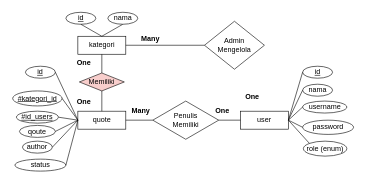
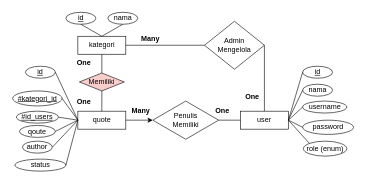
  <mxCell id="0" />
  <mxCell id="1" parent="0" />
  <mxCell id="2" value="quote" style="rounded=0;whiteSpace=wrap;html=1;" parent="1" vertex="1"><mxGeometry x="128.75" y="185" width="80" height="30" as="geometry" /></mxCell>
  <mxCell id="3" value="&lt;u&gt;id&lt;/u&gt;" style="ellipse;whiteSpace=wrap;html=1;" parent="1" vertex="1"><mxGeometry x="41.25" y="110" width="50" height="20" as="geometry" /></mxCell>
  <mxCell id="4" value="author" style="ellipse;whiteSpace=wrap;html=1;" parent="1" vertex="1"><mxGeometry x="36.25" y="235" width="50" height="20" as="geometry" /></mxCell>
  <mxCell id="5" value="qoute" style="ellipse;whiteSpace=wrap;html=1;" parent="1" vertex="1"><mxGeometry x="31.25" y="208.75" width="60" height="20" as="geometry" /></mxCell>
  <mxCell id="6" value="" style="endArrow=none;html=1;rounded=0;entryX=0;entryY=0.5;entryDx=0;entryDy=0;exitX=1;exitY=0.5;exitDx=0;exitDy=0;" parent="1" source="3" target="2" edge="1"><mxGeometry width="50" height="50" relative="1" as="geometry"><mxPoint x="23.75" y="270" as="sourcePoint" /><mxPoint x="73.75" y="220" as="targetPoint" /></mxGeometry></mxCell>
  <mxCell id="7" value="" style="endArrow=none;html=1;rounded=0;entryX=0;entryY=0.5;entryDx=0;entryDy=0;exitX=1;exitY=0.5;exitDx=0;exitDy=0;" parent="1" source="4" target="2" edge="1"><mxGeometry width="50" height="50" relative="1" as="geometry"><mxPoint x="23.75" y="270" as="sourcePoint" /><mxPoint x="73.75" y="220" as="targetPoint" /></mxGeometry></mxCell>
  <mxCell id="8" value="" style="endArrow=none;html=1;rounded=0;entryX=0;entryY=0.5;entryDx=0;entryDy=0;exitX=1;exitY=0.5;exitDx=0;exitDy=0;" parent="1" source="5" target="2" edge="1"><mxGeometry width="50" height="50" relative="1" as="geometry"><mxPoint x="23.75" y="270" as="sourcePoint" /><mxPoint x="73.75" y="220" as="targetPoint" /></mxGeometry></mxCell>
  <mxCell id="9" value="" style="endArrow=none;html=1;rounded=0;entryX=0;entryY=0.5;entryDx=0;entryDy=0;exitX=1;exitY=0.5;exitDx=0;exitDy=0;" parent="1" source="10" target="2" edge="1"><mxGeometry width="50" height="50" relative="1" as="geometry"><mxPoint x="3.75" y="280" as="sourcePoint" /><mxPoint x="213.75" y="220" as="targetPoint" /></mxGeometry></mxCell>
  <mxCell id="10" value="&lt;u&gt;#id_users&lt;/u&gt;" style="ellipse;whiteSpace=wrap;html=1;" parent="1" vertex="1"><mxGeometry x="26.25" y="185" width="70" height="20" as="geometry" /></mxCell>
  <mxCell id="11" value="&lt;div&gt;Penulis&lt;/div&gt;Memiliki" style="rhombus;whiteSpace=wrap;html=1;" parent="1" vertex="1"><mxGeometry x="253.75" y="168.13" width="110" height="63.75" as="geometry" /></mxCell>
  <mxCell id="12" value="user" style="rounded=0;whiteSpace=wrap;html=1;" parent="1" vertex="1"><mxGeometry x="400" y="185" width="80" height="30" as="geometry" /></mxCell>
  <mxCell id="13" value="&lt;u&gt;id&lt;/u&gt;" style="ellipse;whiteSpace=wrap;html=1;" parent="1" vertex="1"><mxGeometry x="503.75" y="110" width="50" height="20" as="geometry" /></mxCell>
  <mxCell id="14" value="nama" style="ellipse;whiteSpace=wrap;html=1;" parent="1" vertex="1"><mxGeometry x="503.75" y="140" width="50" height="20" as="geometry" /></mxCell>
  <mxCell id="15" value="username" style="ellipse;whiteSpace=wrap;html=1;" parent="1" vertex="1"><mxGeometry x="503.75" y="168.13" width="73.75" height="20" as="geometry" /></mxCell>
  <mxCell id="16" value="password" style="ellipse;whiteSpace=wrap;html=1;" parent="1" vertex="1"><mxGeometry x="503.75" y="200" width="85" height="23.75" as="geometry" /></mxCell>
  <mxCell id="17" value="" style="endArrow=none;html=1;rounded=0;exitX=0;exitY=0.5;exitDx=0;exitDy=0;entryX=1;entryY=0.5;entryDx=0;entryDy=0;" parent="1" source="13" target="12" edge="1"><mxGeometry width="50" height="50" relative="1" as="geometry"><mxPoint x="403.75" y="290" as="sourcePoint" /><mxPoint x="453.75" y="240" as="targetPoint" /></mxGeometry></mxCell>
  <mxCell id="18" value="" style="endArrow=none;html=1;rounded=0;entryX=0;entryY=0.5;entryDx=0;entryDy=0;exitX=1;exitY=0.5;exitDx=0;exitDy=0;" parent="1" source="12" target="14" edge="1"><mxGeometry width="50" height="50" relative="1" as="geometry"><mxPoint x="403.75" y="290" as="sourcePoint" /><mxPoint x="453.75" y="240" as="targetPoint" /></mxGeometry></mxCell>
  <mxCell id="19" value="" style="endArrow=none;html=1;rounded=0;entryX=0;entryY=0.5;entryDx=0;entryDy=0;exitX=1;exitY=0.5;exitDx=0;exitDy=0;" parent="1" source="12" target="15" edge="1"><mxGeometry width="50" height="50" relative="1" as="geometry"><mxPoint x="403.75" y="290" as="sourcePoint" /><mxPoint x="453.75" y="240" as="targetPoint" /></mxGeometry></mxCell>
  <mxCell id="20" value="" style="endArrow=none;html=1;rounded=0;entryX=0;entryY=0.5;entryDx=0;entryDy=0;exitX=1;exitY=0.5;exitDx=0;exitDy=0;" parent="1" source="12" target="16" edge="1"><mxGeometry width="50" height="50" relative="1" as="geometry"><mxPoint x="403.75" y="360" as="sourcePoint" /><mxPoint x="453.75" y="310" as="targetPoint" /></mxGeometry></mxCell>
  <mxCell id="21" value="" style="endArrow=none;html=1;rounded=0;entryX=0;entryY=0.5;entryDx=0;entryDy=0;exitX=1;exitY=0.5;exitDx=0;exitDy=0;" parent="1" source="11" target="12" edge="1"><mxGeometry width="50" height="50" relative="1" as="geometry"><mxPoint x="378.75" y="360" as="sourcePoint" /><mxPoint x="428.75" y="310" as="targetPoint" /></mxGeometry></mxCell>
- <mxCell id="22" value="" style="endArrow=none;html=1;rounded=0;entryX=0;entryY=0.5;entryDx=0;entryDy=0;exitX=1;exitY=0.5;exitDx=0;exitDy=0;" parent="1" source="2" target="11" edge="1"><mxGeometry width="50" height="50" relative="1" as="geometry"><mxPoint x="168.75" y="290" as="sourcePoint" /><mxPoint x="428.75" y="310" as="targetPoint" /></mxGeometry></mxCell>
+ <mxCell id="22" value="" style="endArrow=classic;html=1;rounded=0;entryX=0;entryY=0.5;entryDx=0;entryDy=0;exitX=1;exitY=0.5;exitDx=0;exitDy=0;" parent="1" source="2" target="11" edge="1"><mxGeometry width="50" height="50" relative="1" as="geometry"><mxPoint x="168.75" y="290" as="sourcePoint" /><mxPoint x="428.75" y="310" as="targetPoint" /></mxGeometry></mxCell>
  <mxCell id="23" value="&lt;u&gt;#kategori_id&lt;/u&gt;" style="ellipse;whiteSpace=wrap;html=1;" parent="1" vertex="1"><mxGeometry x="20" y="151.25" width="82.5" height="25" as="geometry" /></mxCell>
  <mxCell id="24" value="" style="endArrow=none;html=1;rounded=0;exitX=1;exitY=0.5;exitDx=0;exitDy=0;entryX=0;entryY=0.5;entryDx=0;entryDy=0;" parent="1" source="23" target="2" edge="1"><mxGeometry width="50" height="50" relative="1" as="geometry"><mxPoint x="103.75" y="270" as="sourcePoint" /><mxPoint x="153.75" y="220" as="targetPoint" /></mxGeometry></mxCell>
  <mxCell id="25" value="role (enum)" style="ellipse;whiteSpace=wrap;html=1;" parent="1" vertex="1"><mxGeometry x="505" y="235" width="72.5" height="25" as="geometry" /></mxCell>
  <mxCell id="26" value="" style="endArrow=none;html=1;rounded=0;entryX=0;entryY=0;entryDx=0;entryDy=0;exitX=1;exitY=0.5;exitDx=0;exitDy=0;" parent="1" source="12" target="25" edge="1"><mxGeometry width="50" height="50" relative="1" as="geometry"><mxPoint x="353.75" y="220" as="sourcePoint" /><mxPoint x="403.75" y="170" as="targetPoint" /></mxGeometry></mxCell>
  <mxCell id="27" value="&lt;b&gt;One&lt;/b&gt;" style="text;html=1;align=center;verticalAlign=middle;whiteSpace=wrap;rounded=0;" parent="1" vertex="1"><mxGeometry x="340" y="170" width="60" height="30" as="geometry" /></mxCell>
  <mxCell id="28" value="&lt;b&gt;Many&lt;/b&gt;" style="text;html=1;align=center;verticalAlign=middle;whiteSpace=wrap;rounded=0;" parent="1" vertex="1"><mxGeometry x="203.75" y="170" width="60" height="30" as="geometry" /></mxCell>
  <mxCell id="29" value="status" style="ellipse;whiteSpace=wrap;html=1;" parent="1" vertex="1"><mxGeometry x="23.75" y="265" width="85" height="20" as="geometry" /></mxCell>
  <mxCell id="30" value="" style="endArrow=none;html=1;rounded=0;entryX=0;entryY=0.5;entryDx=0;entryDy=0;exitX=1;exitY=0.5;exitDx=0;exitDy=0;" parent="1" source="29" target="2" edge="1"><mxGeometry width="50" height="50" relative="1" as="geometry"><mxPoint x="-71.25" y="330" as="sourcePoint" /><mxPoint x="-21.25" y="280" as="targetPoint" /></mxGeometry></mxCell>
  <mxCell id="31" value="kategori" style="rounded=0;whiteSpace=wrap;html=1;" parent="1" vertex="1"><mxGeometry x="128.75" y="60" width="80" height="30" as="geometry" /></mxCell>
  <mxCell id="32" value="&lt;u&gt;id&lt;/u&gt;" style="ellipse;whiteSpace=wrap;html=1;" parent="1" vertex="1"><mxGeometry x="108.75" y="20" width="50" height="20" as="geometry" /></mxCell>
  <mxCell id="33" value="" style="endArrow=none;html=1;rounded=0;entryX=0.5;entryY=1;entryDx=0;entryDy=0;exitX=0.5;exitY=0;exitDx=0;exitDy=0;" parent="1" source="31" target="32" edge="1"><mxGeometry width="50" height="50" relative="1" as="geometry"><mxPoint x="333.75" y="30" as="sourcePoint" /><mxPoint x="383.75" y="-20" as="targetPoint" /></mxGeometry></mxCell>
  <mxCell id="34" value="" style="endArrow=none;html=1;rounded=0;exitX=0.5;exitY=0;exitDx=0;exitDy=0;entryX=0.5;entryY=1;entryDx=0;entryDy=0;" parent="1" source="31" target="35" edge="1"><mxGeometry width="50" height="50" relative="1" as="geometry"><mxPoint x="333.75" y="30" as="sourcePoint" /><mxPoint x="383.75" y="-20" as="targetPoint" /></mxGeometry></mxCell>
  <mxCell id="35" value="nama" style="ellipse;whiteSpace=wrap;html=1;" parent="1" vertex="1"><mxGeometry x="178.75" y="20" width="50" height="20" as="geometry" /></mxCell>
  <mxCell id="36" value="Memiliki" style="rhombus;whiteSpace=wrap;html=1;fillColor=#f8cecc;" parent="1" vertex="1"><mxGeometry x="131.25" y="121.25" width="75" height="30" as="geometry" /></mxCell>
  <mxCell id="37" value="" style="endArrow=none;html=1;rounded=0;entryX=0.5;entryY=1;entryDx=0;entryDy=0;exitX=0.5;exitY=0;exitDx=0;exitDy=0;" parent="1" source="36" target="31" edge="1"><mxGeometry width="50" height="50" relative="1" as="geometry"><mxPoint x="253.75" y="20" as="sourcePoint" /><mxPoint x="303.75" y="-30" as="targetPoint" /></mxGeometry></mxCell>
  <mxCell id="38" value="&lt;b&gt;One&lt;/b&gt;" style="text;html=1;align=center;verticalAlign=middle;whiteSpace=wrap;rounded=0;" parent="1" vertex="1"><mxGeometry x="108.75" y="90" width="60" height="30" as="geometry" /></mxCell>
  <mxCell id="39" value="" style="endArrow=none;html=1;rounded=0;exitX=0.5;exitY=0;exitDx=0;exitDy=0;" parent="1" source="2" target="36" edge="1"><mxGeometry width="50" height="50" relative="1" as="geometry"><mxPoint x="148.75" y="110" as="sourcePoint" /><mxPoint x="148.75" y="70" as="targetPoint" /></mxGeometry></mxCell>
  <mxCell id="40" value="&lt;b&gt;One&lt;/b&gt;" style="text;html=1;align=center;verticalAlign=middle;whiteSpace=wrap;rounded=0;" parent="1" vertex="1"><mxGeometry x="108.75" y="155" width="60" height="30" as="geometry" /></mxCell>
  <mxCell id="41" value="Admin&lt;div&gt;Mengelola&lt;/div&gt;" style="rhombus;whiteSpace=wrap;html=1;" vertex="1" parent="1"><mxGeometry x="340" y="35" width="100" height="80" as="geometry" /></mxCell>
+ <mxCell id="42" value="" style="endArrow=none;html=1;rounded=0;entryX=0.5;entryY=0;entryDx=0;entryDy=0;exitX=1;exitY=0.5;exitDx=0;exitDy=0;" edge="1" parent="1" source="41" target="12"><mxGeometry width="50" height="50" relative="1" as="geometry"><mxPoint x="260" y="290" as="sourcePoint" /><mxPoint x="310" y="240" as="targetPoint" /></mxGeometry></mxCell>
  <mxCell id="43" value="" style="endArrow=none;html=1;rounded=0;entryX=0;entryY=0.5;entryDx=0;entryDy=0;exitX=1;exitY=0.5;exitDx=0;exitDy=0;" edge="1" parent="1" source="31" target="41"><mxGeometry width="50" height="50" relative="1" as="geometry"><mxPoint x="260" y="290" as="sourcePoint" /><mxPoint x="310" y="240" as="targetPoint" /></mxGeometry></mxCell>
  <mxCell id="44" value="&lt;b&gt;One&lt;/b&gt;" style="text;html=1;align=center;verticalAlign=middle;whiteSpace=wrap;rounded=0;" vertex="1" parent="1"><mxGeometry x="390" y="146.25" width="60" height="30" as="geometry" /></mxCell>
  <mxCell id="45" value="&lt;b&gt;Many&lt;/b&gt;" style="text;html=1;align=center;verticalAlign=middle;whiteSpace=wrap;rounded=0;" vertex="1" parent="1"><mxGeometry x="220" y="50" width="60" height="30" as="geometry" /></mxCell>
